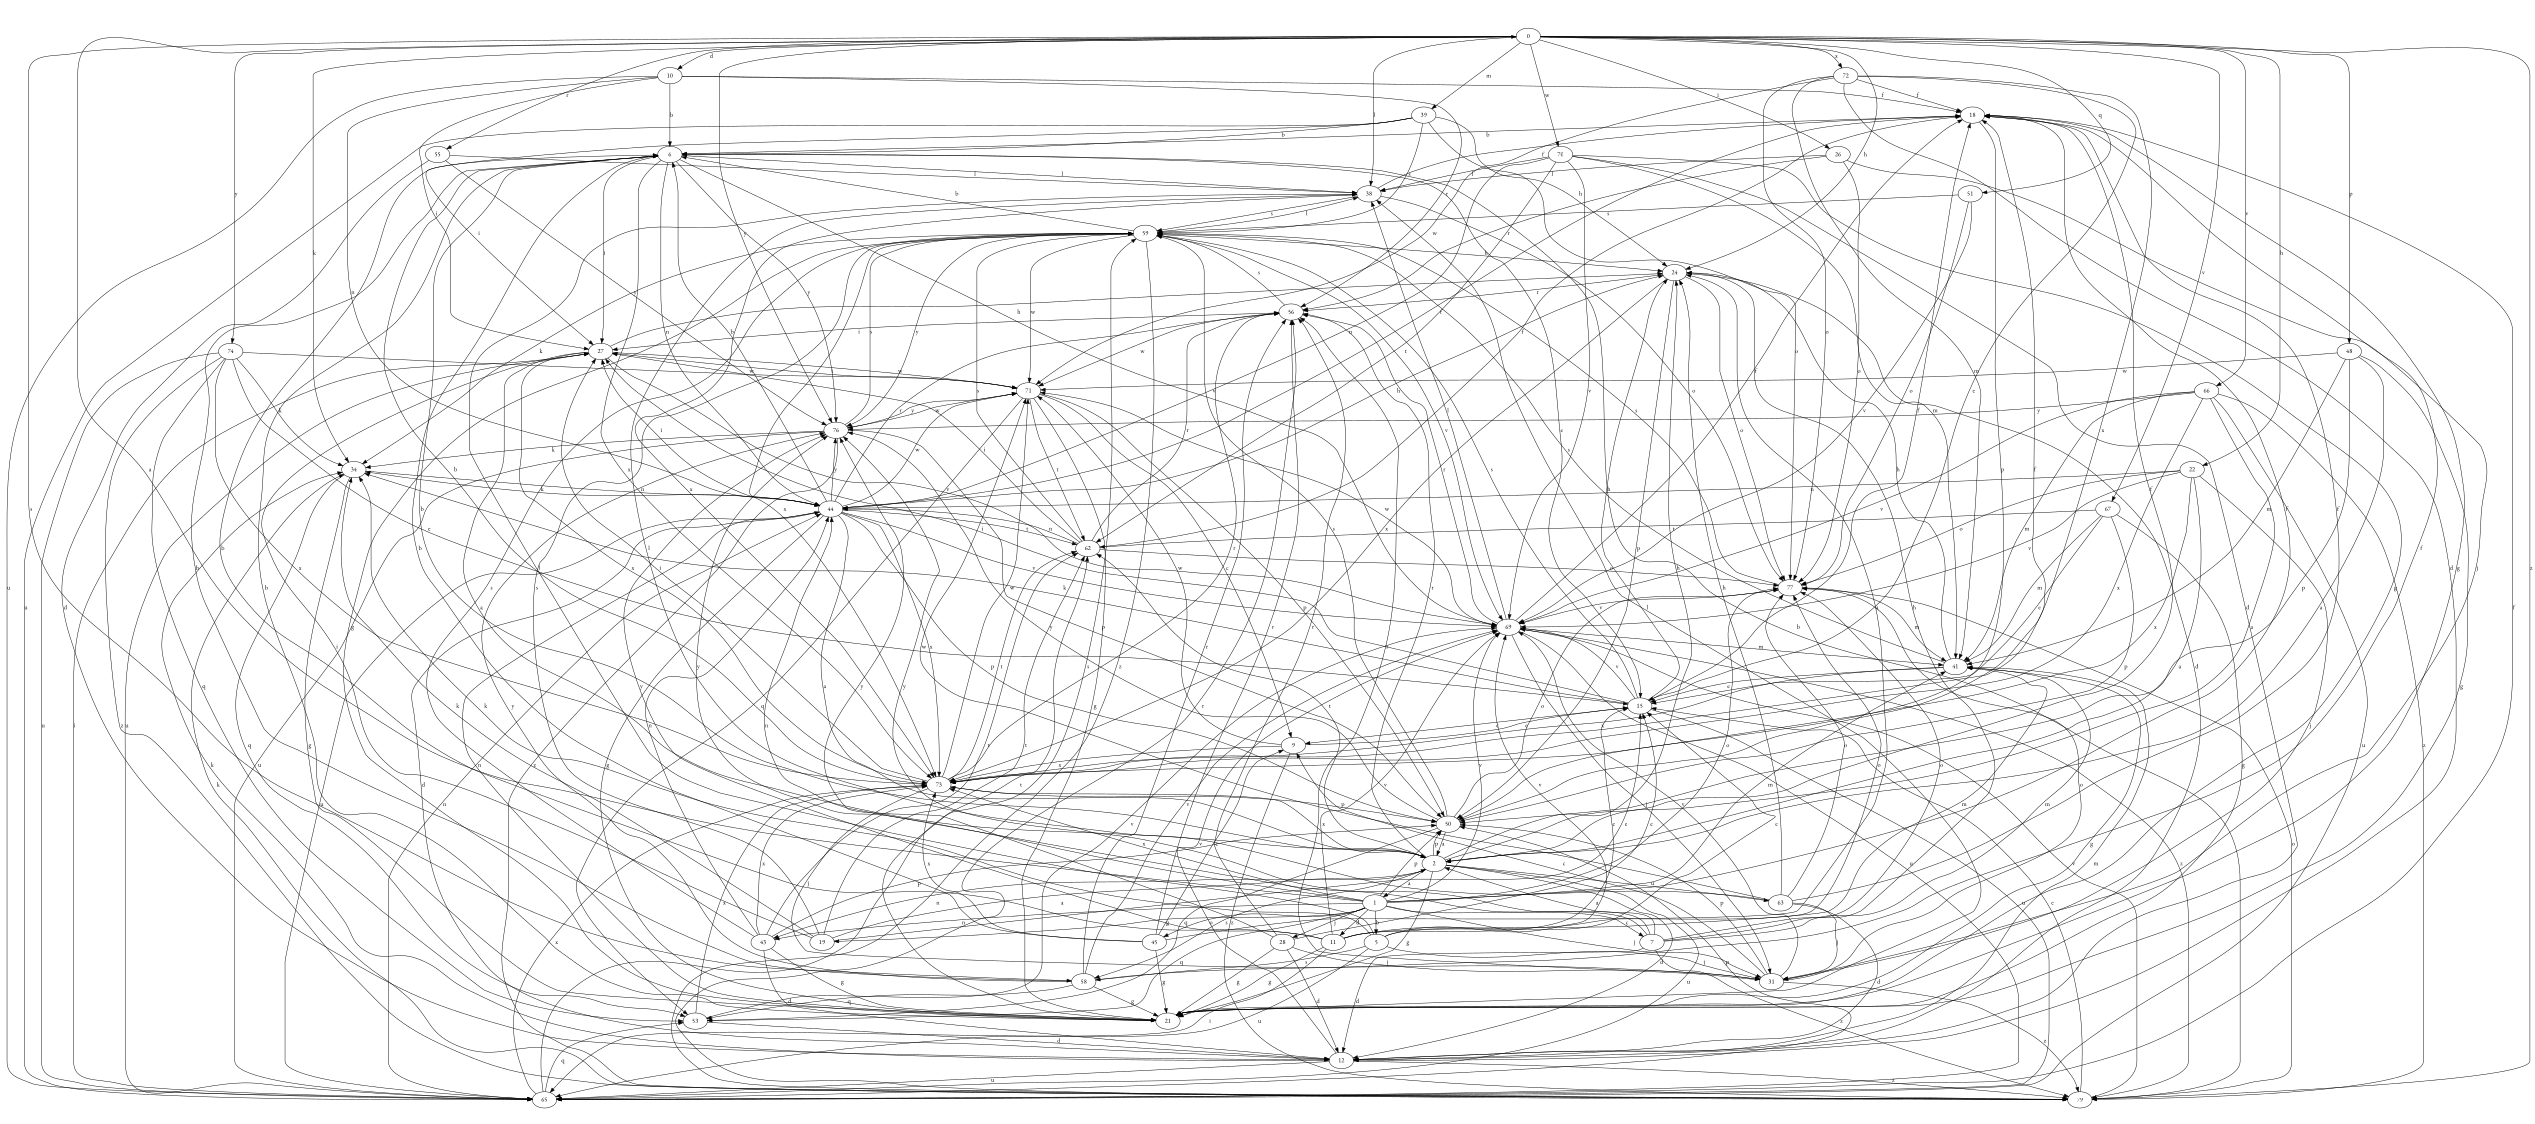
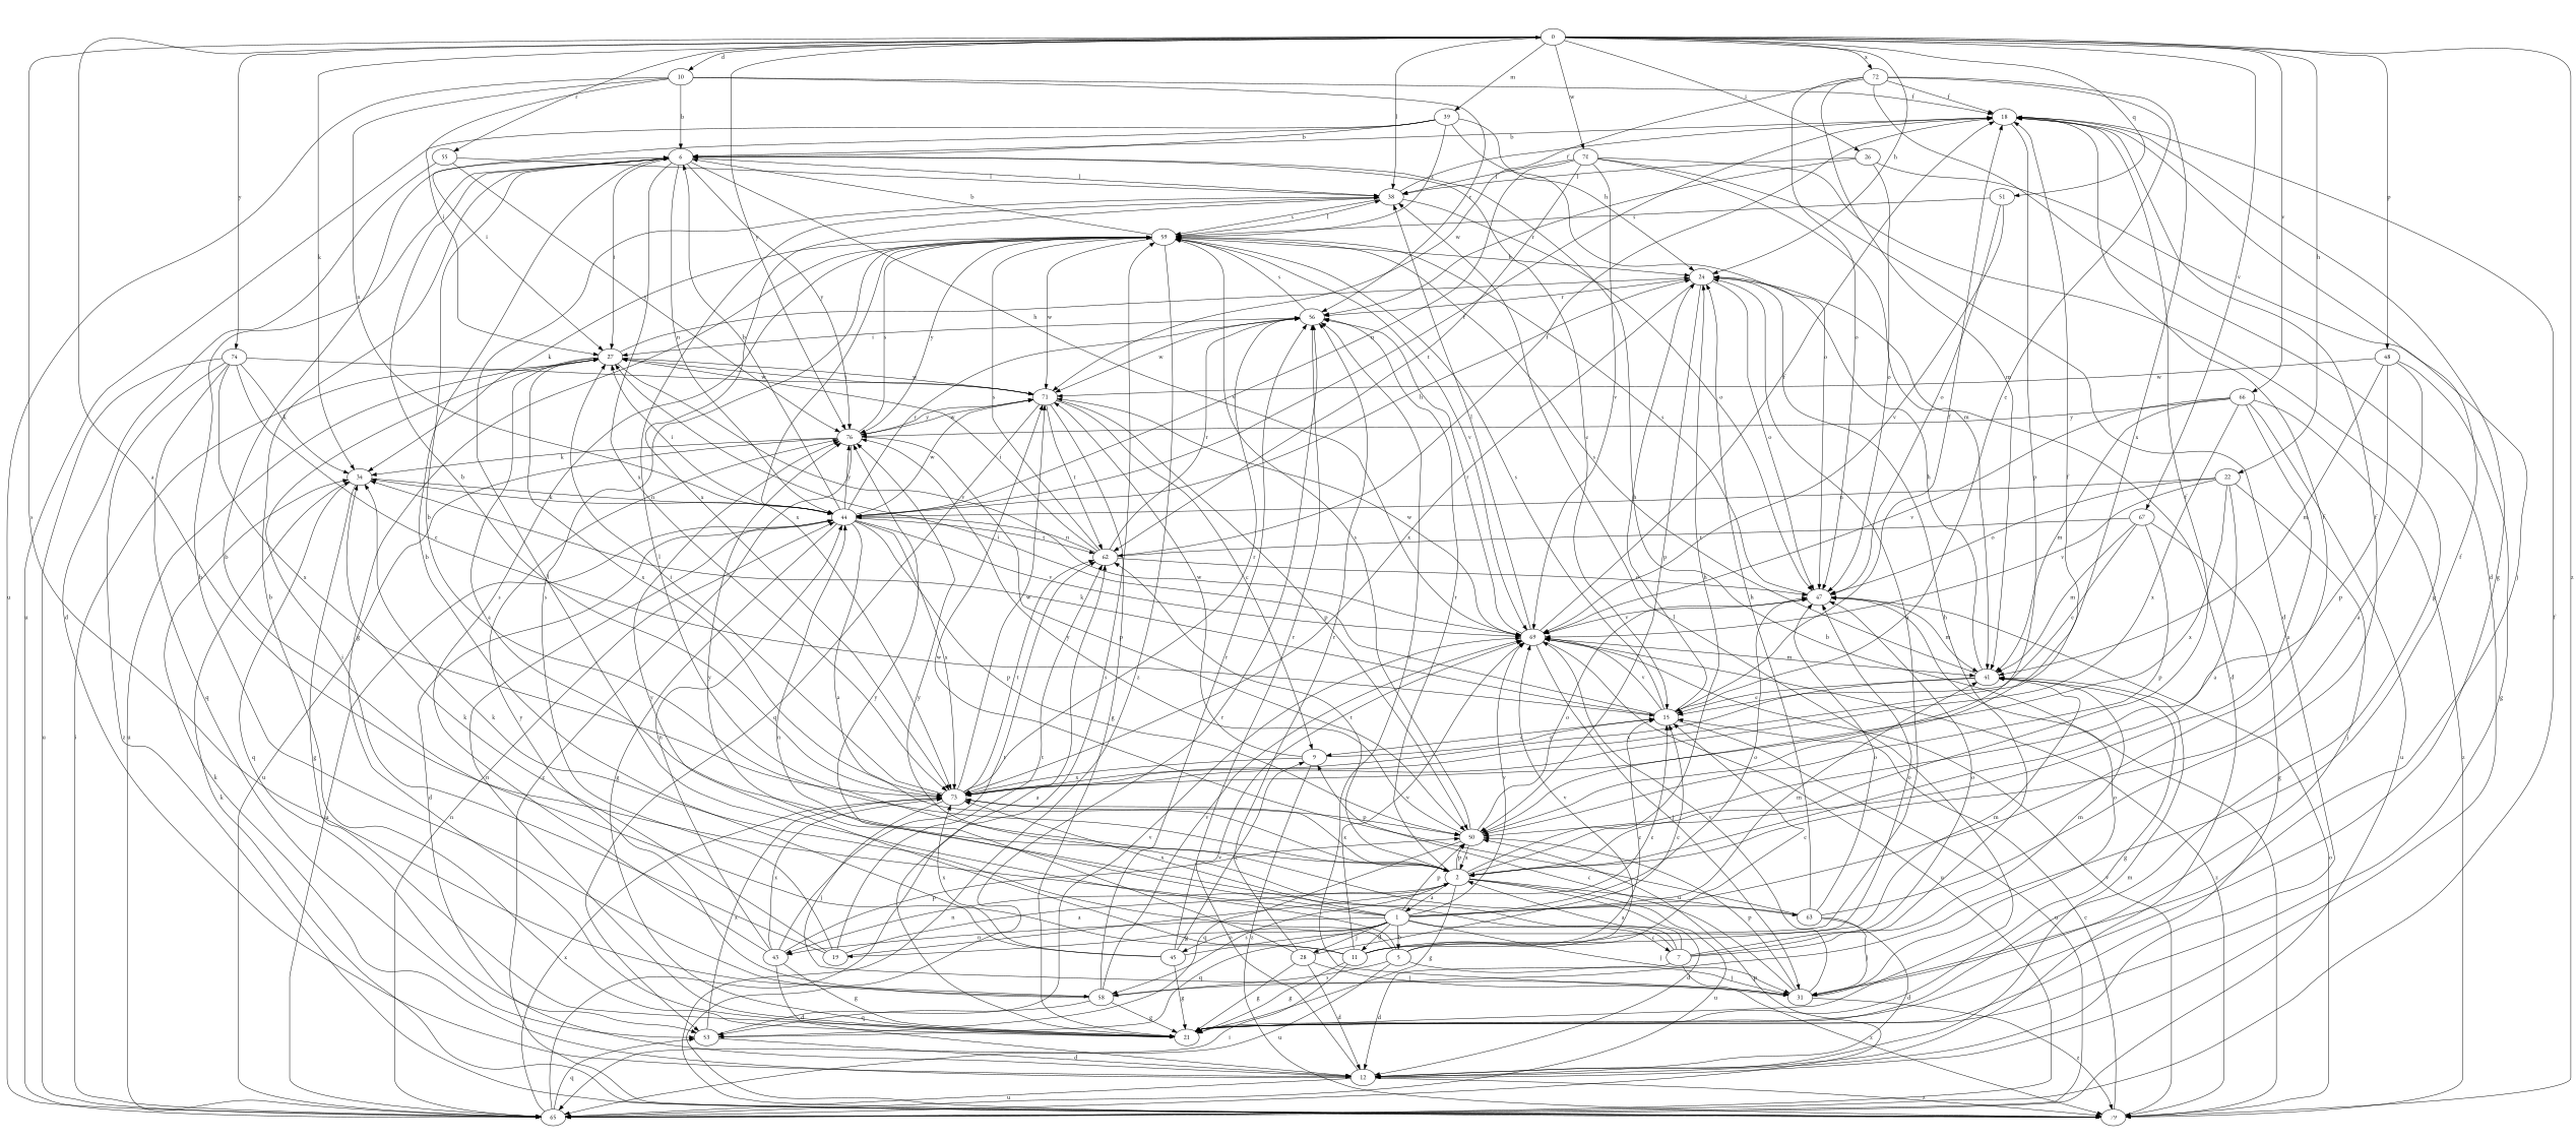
  strict digraph {
    fontname="EB Garamond"
    node [fontname="EB Garamond"]
    edge [fontname="EB Garamond"]
    0
    10
    22
    24
    26
    34
    38
    39
    48
    51
    55
    58
    66
    67
    70
    72
    74
    76
    79
    18
    6
    56
    65
    27
    44
    31
-   47 [label=77]
+   47
    69
    73
    2
    50
    12
    53
    21
    59
    41
    71
    62
    15
    1
    5
    7
    11
    19
    28
    43
    45
    9
    63
    0 -> 10 [label=d]
    0 -> 22 [label=h]
    0 -> 24 [label=h]
    0 -> 26 [label=i]
    0 -> 34 [label=k]
    0 -> 38 [label=l]
    0 -> 39 [label=m]
    0 -> 48 [label=p]
    0 -> 51 [label=q]
    0 -> 55 [label=r]
    0 -> 58 [label=s]
    0 -> 66 [label=v]
    0 -> 67 [label=v]
    0 -> 70 [label=w]
    0 -> 72 [label=x]
    0 -> 74 [label=y]
    0 -> 76 [label=y]
    0 -> 79 [label=z]
    10 -> 18 [label=f]
    10 -> 6 [label=b]
    10 -> 56 [label=r]
    10 -> 65 [label=u]
    10 -> 27 [label=i]
    10 -> 44 [label=n]
    22 -> 44 [label=n]
    22 -> 31 [label=j]
    22 -> 47 [label=o]
    22 -> 69 [label=v]
    22 -> 73 [label=x]
    22 -> 2 [label=a]
    24 -> 56 [label=r]
    24 -> 47 [label=o]
    24 -> 73 [label=x]
    24 -> 50 [label=p]
    24 -> 12 [label=d]
    26 -> 38 [label=l]
    26 -> 56 [label=r]
    26 -> 31 [label=j]
    26 -> 47 [label=o]
    34 -> 44 [label=n]
    34 -> 53 [label=q]
    34 -> 21 [label=g]
    38 -> 18 [label=f]
    38 -> 47 [label=o]
    38 -> 73 [label=x]
    38 -> 59 [label=s]
    39 -> 24 [label=h]
    39 -> 6 [label=b]
    39 -> 65 [label=u]
    39 -> 27 [label=i]
    39 -> 47 [label=o]
    39 -> 59 [label=s]
    48 -> 2 [label=a]
    48 -> 50 [label=p]
    48 -> 21 [label=g]
    48 -> 41 [label=m]
    48 -> 71 [label=w]
    51 -> 47 [label=o]
    51 -> 69 [label=v]
    51 -> 59 [label=s]
    55 -> 38 [label=l]
    55 -> 76 [label=y]
    55 -> 12 [label=d]
    58 -> 76 [label=y]
    58 -> 18 [label=f]
    58 -> 6 [label=b]
    58 -> 56 [label=r]
    58 -> 69 [label=v]
    58 -> 53 [label=q]
    58 -> 21 [label=g]
    66 -> 76 [label=y]
    66 -> 79 [label=z]
    66 -> 65 [label=u]
    66 -> 69 [label=v]
    66 -> 73 [label=x]
    66 -> 2 [label=a]
    66 -> 41 [label=m]
    67 -> 50 [label=p]
    67 -> 21 [label=g]
    67 -> 41 [label=m]
    67 -> 62 [label=t]
    67 -> 15 [label=e]
    70 -> 38 [label=l]
    70 -> 44 [label=n]
    70 -> 69 [label=v]
    70 -> 12 [label=d]
    70 -> 21 [label=g]
    70 -> 41 [label=m]
    70 -> 62 [label=t]
    72 -> 18 [label=f]
    72 -> 47 [label=o]
    72 -> 73 [label=x]
    72 -> 12 [label=d]
    72 -> 41 [label=m]
    72 -> 71 [label=w]
    72 -> 15 [label=e]
    74 -> 34 [label=k]
    74 -> 79 [label=z]
    74 -> 65 [label=u]
    74 -> 73 [label=x]
    74 -> 53 [label=q]
    74 -> 71 [label=w]
    74 -> 15 [label=e]
    76 -> 34 [label=k]
    76 -> 79 [label=z]
    76 -> 65 [label=u]
    76 -> 50 [label=p]
    76 -> 59 [label=s]
    76 -> 71 [label=w]
    79 -> 34 [label=k]
    79 -> 6 [label=b]
    79 -> 56 [label=r]
    79 -> 47 [label=o]
    79 -> 69 [label=v]
    79 -> 15 [label=e]
    18 -> 6 [label=b]
    18 -> 50 [label=p]
    18 -> 21 [label=g]
    6 -> 38 [label=l]
    6 -> 76 [label=y]
    6 -> 27 [label=i]
    6 -> 44 [label=n]
    6 -> 69 [label=v]
    6 -> 73 [label=x]
    6 -> 15 [label=e]
    56 -> 27 [label=i]
    56 -> 59 [label=s]
    56 -> 71 [label=w]
    65 -> 18 [label=f]
    65 -> 27 [label=i]
    65 -> 44 [label=n]
    65 -> 73 [label=x]
    65 -> 50 [label=p]
    65 -> 53 [label=q]
    65 -> 59 [label=s]
    27 -> 24 [label=h]
    27 -> 65 [label=u]
    27 -> 69 [label=v]
    27 -> 73 [label=x]
    27 -> 2 [label=a]
    27 -> 71 [label=w]
    44 -> 24 [label=h]
    44 -> 34 [label=k]
    44 -> 76 [label=y]
    44 -> 18 [label=f]
    44 -> 6 [label=b]
    44 -> 56 [label=r]
    44 -> 65 [label=u]
    44 -> 27 [label=i]
    44 -> 69 [label=v]
    44 -> 73 [label=x]
    44 -> 2 [label=a]
    44 -> 50 [label=p]
    44 -> 12 [label=d]
    44 -> 21 [label=g]
    44 -> 71 [label=w]
    44 -> 62 [label=t]
    31 -> 79 [label=z]
    31 -> 56 [label=r]
    31 -> 47 [label=o]
    31 -> 69 [label=v]
    31 -> 50 [label=p]
    31 -> 9 [label=c]
    47 -> 69 [label=v]
    47 -> 59 [label=s]
    47 -> 41 [label=m]
    69 -> 38 [label=l]
    69 -> 79 [label=z]
    69 -> 18 [label=f]
    69 -> 56 [label=r]
    69 -> 65 [label=u]
    69 -> 31 [label=j]
    69 -> 41 [label=m]
    69 -> 71 [label=w]
    73 -> 6 [label=b]
    73 -> 56 [label=r]
    73 -> 27 [label=i]
    73 -> 31 [label=j]
    73 -> 50 [label=p]
    73 -> 71 [label=w]
    73 -> 62 [label=t]
    2 -> 24 [label=h]
    2 -> 58 [label=s]
    2 -> 18 [label=f]
    2 -> 6 [label=b]
    2 -> 56 [label=r]
    2 -> 65 [label=u]
    2 -> 73 [label=x]
    2 -> 50 [label=p]
    2 -> 12 [label=d]
    2 -> 21 [label=g]
    2 -> 62 [label=t]
    2 -> 1 [label=a]
    2 -> 43 [label=n]
    2 -> 63 [label=u]
    50 -> 76 [label=y]
    50 -> 18 [label=f]
    50 -> 47 [label=o]
    50 -> 2 [label=a]
    50 -> 53 [label=q]
    50 -> 59 [label=s]
    12 -> 34 [label=k]
    12 -> 79 [label=z]
    12 -> 65 [label=u]
    12 -> 69 [label=v]
    12 -> 41 [label=m]
    53 -> 69 [label=v]
    53 -> 73 [label=x]
    53 -> 12 [label=d]
    21 -> 38 [label=l]
    21 -> 6 [label=b]
    21 -> 44 [label=n]
-   21 -> 62 [label=t]
+   21 -> 62 [label=a]
    59 -> 24 [label=h]
    59 -> 34 [label=k]
    59 -> 38 [label=l]
    59 -> 76 [label=y]
    59 -> 79 [label=z]
    59 -> 6 [label=b]
    59 -> 69 [label=v]
    59 -> 73 [label=x]
    59 -> 21 [label=g]
    59 -> 71 [label=w]
    41 -> 24 [label=h]
    41 -> 73 [label=x]
    41 -> 21 [label=g]
    41 -> 59 [label=s]
    41 -> 15 [label=e]
    71 -> 76 [label=y]
    71 -> 27 [label=i]
    71 -> 50 [label=p]
    71 -> 53 [label=q]
    71 -> 21 [label=g]
    71 -> 62 [label=t]
    71 -> 9 [label=c]
    62 -> 18 [label=f]
    62 -> 56 [label=r]
    62 -> 27 [label=i]
    62 -> 44 [label=n]
    62 -> 47 [label=o]
    62 -> 59 [label=s]
    15 -> 24 [label=h]
    15 -> 34 [label=k]
    15 -> 18 [label=f]
    15 -> 65 [label=u]
    15 -> 27 [label=i]
    15 -> 69 [label=v]
    15 -> 59 [label=s]
    15 -> 9 [label=c]
    1 -> 0 [label=a]
    1 -> 76 [label=y]
    1 -> 18 [label=f]
    1 -> 31 [label=j]
    1 -> 47 [label=o]
    1 -> 69 [label=v]
    1 -> 73 [label=x]
    1 -> 50 [label=p]
    1 -> 53 [label=q]
    1 -> 41 [label=m]
    1 -> 5 [label=b]
    1 -> 7 [label=c]
    1 -> 11 [label=d]
    1 -> 19 [label=g]
    1 -> 28 [label=j]
    1 -> 43 [label=n]
    1 -> 45 [label=o]
    5 -> 34 [label=k]
    5 -> 38 [label=l]
    5 -> 58 [label=s]
    5 -> 65 [label=u]
    5 -> 31 [label=j]
    5 -> 69 [label=v]
    5 -> 15 [label=e]
    7 -> 24 [label=h]
    7 -> 76 [label=y]
    7 -> 79 [label=z]
    7 -> 44 [label=n]
    7 -> 47 [label=o]
    7 -> 2 [label=a]
    7 -> 12 [label=d]
    7 -> 41 [label=m]
    11 -> 76 [label=y]
    11 -> 6 [label=b]
    11 -> 65 [label=i]
    11 -> 47 [label=o]
    11 -> 69 [label=v]
    11 -> 21 [label=g]
    11 -> 41 [label=m]
    11 -> 15 [label=e]
    19 -> 34 [label=k]
    19 -> 27 [label=i]
    19 -> 2 [label=a]
    19 -> 59 [label=s]
    19 -> 62 [label=t]
    19 -> 15 [label=e]
    28 -> 76 [label=y]
    28 -> 56 [label=r]
    28 -> 31 [label=j]
    28 -> 12 [label=d]
    28 -> 21 [label=g]
    28 -> 15 [label=e]
    43 -> 44 [label=n]
    43 -> 73 [label=x]
    43 -> 50 [label=p]
    43 -> 12 [label=d]
    43 -> 21 [label=g]
    43 -> 59 [label=s]
    43 -> 62 [label=t]
    45 -> 24 [label=a]
    45 -> 6 [label=b]
    45 -> 56 [label=r]
    45 -> 73 [label=x]
    45 -> 21 [label=g]
    45 -> 9 [label=c]
    9 -> 79 [label=z]
    9 -> 73 [label=x]
    9 -> 71 [label=w]
    9 -> 15 [label=e]
    63 -> 24 [label=h]
    63 -> 38 [label=l]
    63 -> 18 [label=f]
    63 -> 31 [label=j]
    63 -> 47 [label=o]
    63 -> 12 [label=d]
    63 -> 71 [label=w]
  }
